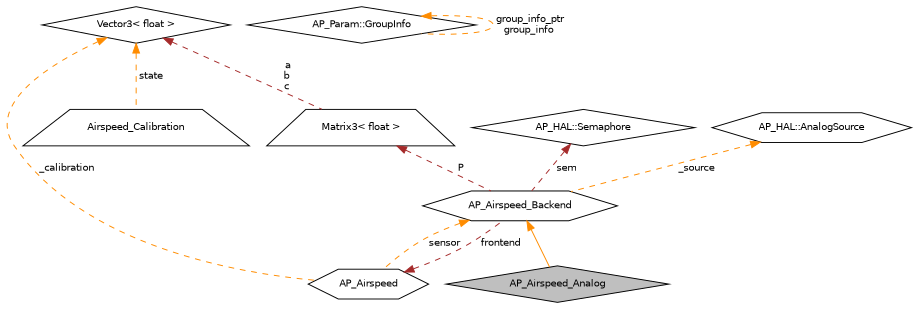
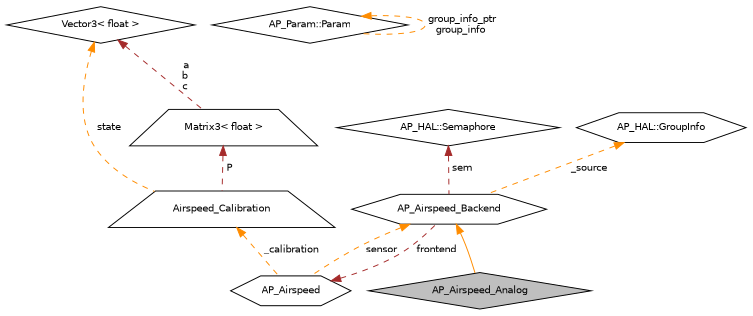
  digraph {
    node [color=black fillcolor=white fontname=Helvetica fontsize=10 shape=diamond style=filled]
    edge [color=darkorange dir=back fontname=Helvetica fontsize=10 labelfontname=Helvetica labelfontsize=10 style=dashed]
    n1 [fillcolor=grey75 fontcolor=black height=0.2 label=AP_Airspeed_Analog width=0.4]
    n2 [height=0.2 label=AP_Airspeed_Backend shape=hexagon width=0.4]
    n3 [height=0.2 label=AP_Airspeed shape=hexagon width=0.4]
-   n4 [height=0.2 label="AP_Param::GroupInfo" width=0.4]
+   n4 [height=0.2 label="AP_Param::Param" width=0.4]
    n5 [height=0.2 label=Airspeed_Calibration shape=trapezium width=0.4]
    n6 [height=0.2 label="Matrix3\< float \>" shape=trapezium width=0.4]
    n7 [height=0.2 label="Vector3\< float \>" width=0.4]
    n8 [height=0.2 label="AP_HAL::Semaphore" width=0.4]
-   n9 [height=0.2 label="AP_HAL::AnalogSource" shape=hexagon width=0.4]
+   n9 [height=0.2 label="AP_HAL::GroupInfo" shape=hexagon width=0.4]
    n2 -> n1 [style=solid]
    n2 -> n3 [label=" sensor"]
    n3 -> n2 [color=brown label=" frontend"]
    n4 -> n4 [label=" group_info_ptr\ngroup_info"]
-   n7 -> n3 [label=" _calibration"]
-   n6 -> n2 [color=brown label=" P"]
+   n5 -> n3 [label=" _calibration"]
+   n6 -> n5 [color=brown label=" P"]
    n7 -> n5 [label=" state"]
    n7 -> n6 [color=brown label=" a\nb\nc"]
    n8 -> n2 [color=brown label=" sem"]
    n9 -> n2 [label=" _source"]
  }
